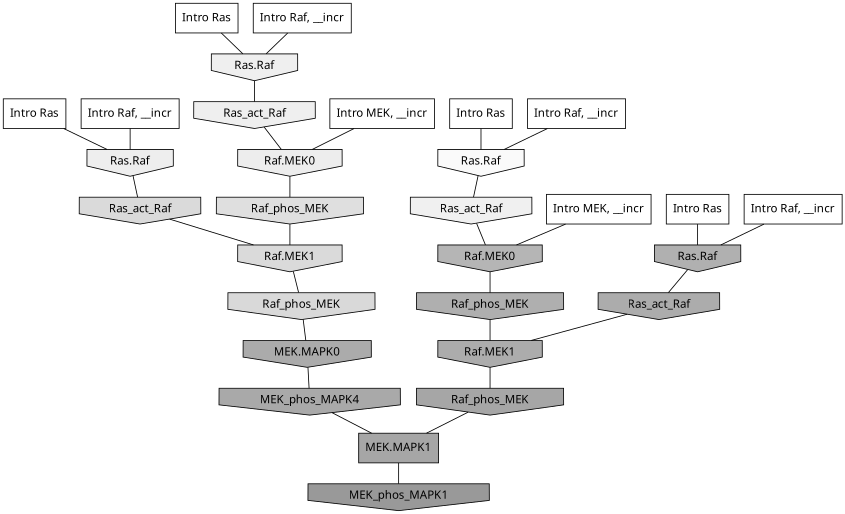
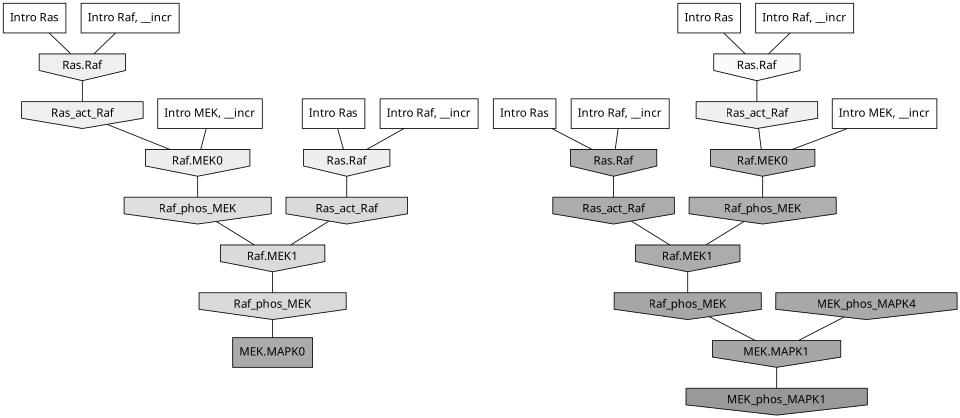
  digraph {
    rankdir=TB
    ranksep=0.30
    node [fillcolor="0.000 0.000 1.000" fontname="CMU Serif" shape=invhouse style=filled]
    edge [color="0.000 0.000 0.000" dir=none fontname="CMU Serif"]
    n1 [label="Intro Ras" shape=rectangle]
    n2 [fillcolor="0.000 0.000 0.935" label="Ras.Raf"]
    n3 [fillcolor="0.000 0.000 0.934" label=Ras_act_Raf]
    n4 [label="Intro Ras" shape=rectangle]
    n5 [fillcolor="0.000 0.000 0.689" label="Ras.Raf"]
    n6 [fillcolor="0.000 0.000 0.674" label=Ras_act_Raf]
    n7 [label="Intro Ras" shape=rectangle]
    n8 [fillcolor="0.000 0.000 0.980" label="Ras.Raf"]
    n9 [fillcolor="0.000 0.000 0.941" label=Ras_act_Raf]
    n10 [label="Intro Ras" shape=rectangle]
    n11 [fillcolor="0.000 0.000 0.932" label="Ras.Raf"]
    n12 [fillcolor="0.000 0.000 0.855" label=Ras_act_Raf]
    n13 [label="Intro Raf, __incr" shape=rectangle]
    n14 [label="Intro Raf, __incr" shape=rectangle]
    n15 [label="Intro Raf, __incr" shape=rectangle]
    n16 [label="Intro Raf, __incr" shape=rectangle]
    n17 [label="Intro MEK, __incr" shape=rectangle]
    n18 [fillcolor="0.000 0.000 0.708" label="Raf.MEK0"]
    n19 [fillcolor="0.000 0.000 0.684" label=Raf_phos_MEK]
    n20 [label="Intro MEK, __incr" shape=rectangle]
    n21 [fillcolor="0.000 0.000 0.927" label="Raf.MEK0"]
    n22 [fillcolor="0.000 0.000 0.875" label=Raf_phos_MEK]
-   n23 [fillcolor="0.000 0.000 0.668" label="MEK.MAPK0"]
+   n23 [fillcolor="0.000 0.000 0.668" label="MEK.MAPK0" shape=box]
    n24 [fillcolor="0.000 0.000 0.661" label=MEK_phos_MAPK4]
    n25 [fillcolor="0.000 0.000 0.855" label="Raf.MEK1"]
    n26 [fillcolor="0.000 0.000 0.848" label=Raf_phos_MEK]
    n27 [fillcolor="0.000 0.000 0.673" label="Raf.MEK1"]
    n28 [fillcolor="0.000 0.000 0.652" label=Raf_phos_MEK]
-   n29 [fillcolor="0.000 0.000 0.652" label="MEK.MAPK1" shape=box]
+   n29 [fillcolor="0.000 0.000 0.652" label="MEK.MAPK1"]
    n30 [fillcolor="0.000 0.000 0.600" label=MEK_phos_MAPK1]
    n1 -> n2
    n2 -> n3
    n3 -> n21
    n4 -> n5
    n5 -> n6
    n6 -> n27
    n7 -> n8
    n8 -> n9
    n9 -> n18
    n10 -> n11
    n11 -> n12
    n12 -> n25
    n13 -> n8
    n14 -> n11
    n15 -> n5
    n16 -> n2
    n17 -> n18
    n18 -> n19
    n19 -> n27
    n20 -> n21
    n21 -> n22
    n22 -> n25
-   n23 -> n24
    n24 -> n29
    n25 -> n26
    n26 -> n23
    n27 -> n28
    n28 -> n29
    n29 -> n30
  }
